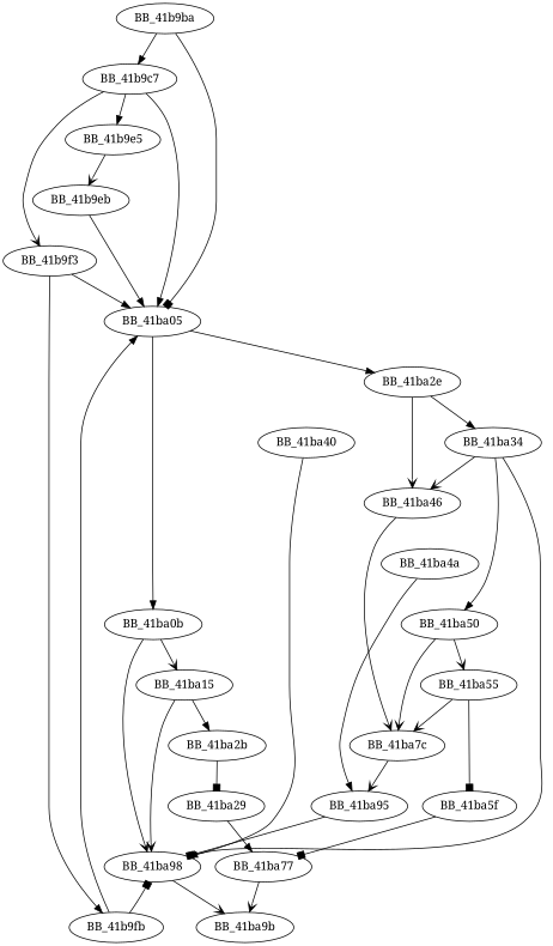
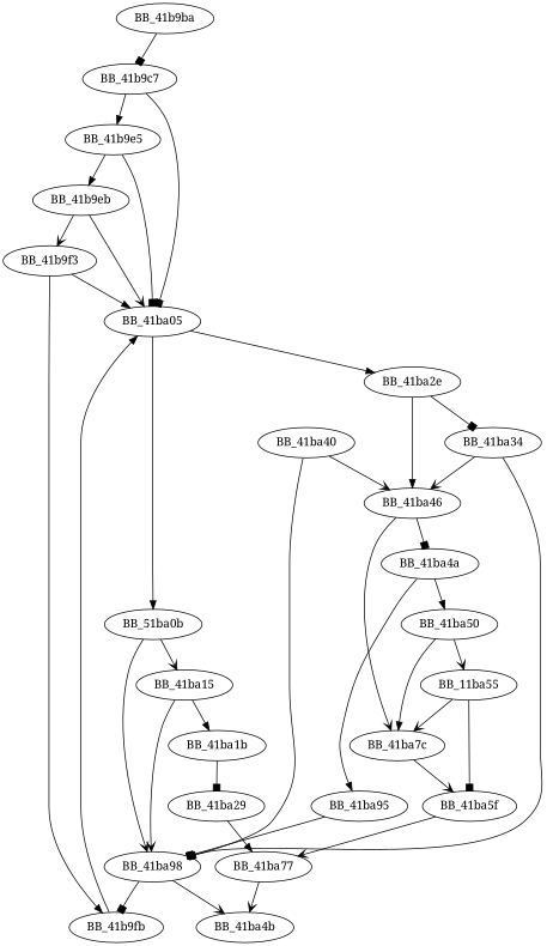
  digraph {
    fontname="Noto Serif"
    node [fontname="Noto Serif"]
    edge [arrowhead=normal fontname="Noto Serif"]
    BB_41b9ba
    BB_41b9c7
    BB_41b9e5
    BB_41ba05
    BB_41b9eb
-   BB_41ba0b
+   BB_41ba0b [label=BB_51ba0b]
    BB_41ba2e
    BB_41b9f3
    BB_41ba98
    BB_41ba15
    BB_41ba34
    BB_41ba46
    BB_41b9fb
-   BB_41ba9b
-   BB_41ba1b [label=BB_41ba2b]
+   BB_41ba9b [label=BB_41ba4b]
+   BB_41ba1b
    BB_41ba4a
    BB_41ba7c
    BB_41ba29
    BB_41ba77
    BB_41ba40
    BB_41ba50
    BB_41ba95
-   BB_41ba55
+   BB_41ba55 [label=BB_11ba55]
    BB_41ba5f
-   BB_41b9ba -> BB_41b9c7
+   BB_41b9ba -> BB_41b9c7 [arrowhead=box]
    BB_41b9c7 -> BB_41b9e5
-   BB_41b9c7 -> BB_41ba05
-   BB_41b9ba -> BB_41ba05 [arrowhead=box]
-   BB_41b9e5 -> BB_41b9eb [arrowhead=vee]
+   BB_41b9c7 -> BB_41ba05 [arrowhead=box]
+   BB_41b9e5 -> BB_41ba05 [arrowhead=box]
+   BB_41b9e5 -> BB_41b9eb
    BB_41ba05 -> BB_41ba0b
    BB_41ba05 -> BB_41ba2e
-   BB_41b9eb -> BB_41ba05
-   BB_41b9c7 -> BB_41b9f3 [arrowhead=vee]
+   BB_41b9eb -> BB_41ba05 [arrowhead=vee]
+   BB_41b9eb -> BB_41b9f3 [arrowhead=vee]
    BB_41ba0b -> BB_41ba98 [arrowhead=vee]
    BB_41ba0b -> BB_41ba15 [arrowhead=vee]
-   BB_41ba2e -> BB_41ba34
-   BB_41ba2e -> BB_41ba46 [arrowhead=vee]
+   BB_41ba2e -> BB_41ba34 [arrowhead=box]
+   BB_41ba2e -> BB_41ba46
    BB_41b9f3 -> BB_41ba05
    BB_41b9f3 -> BB_41b9fb
    BB_41ba98 -> BB_41ba9b [arrowhead=vee]
    BB_41ba15 -> BB_41ba98 [arrowhead=vee]
    BB_41ba15 -> BB_41ba1b
    BB_41ba34 -> BB_41ba98 [arrowhead=box]
    BB_41ba34 -> BB_41ba46 [arrowhead=vee]
+   BB_41ba46 -> BB_41ba4a [arrowhead=box]
    BB_41ba46 -> BB_41ba7c [arrowhead=vee]
    BB_41b9fb -> BB_41ba05
-   BB_41b9fb -> BB_41ba98 [arrowhead=box]
+   BB_41ba98 -> BB_41b9fb [arrowhead=box]
    BB_41ba1b -> BB_41ba29 [arrowhead=box]
-   BB_41ba34 -> BB_41ba50
+   BB_41ba4a -> BB_41ba50
    BB_41ba4a -> BB_41ba95
-   BB_41ba7c -> BB_41ba95 [arrowhead=vee]
+   BB_41ba7c -> BB_41ba5f [arrowhead=vee]
    BB_41ba29 -> BB_41ba77
    BB_41ba77 -> BB_41ba9b [arrowhead=vee]
-   BB_41ba40 -> BB_41ba98
-   BB_41ba50 -> BB_41ba7c [arrowhead=vee]
+   BB_41ba40 -> BB_41ba98 [arrowhead=box]
+   BB_41ba40 -> BB_41ba46 [arrowhead=vee]
+   BB_41ba50 -> BB_41ba7c
    BB_41ba50 -> BB_41ba55 [arrowhead=vee]
-   BB_41ba95 -> BB_41ba98
+   BB_41ba95 -> BB_41ba98 [arrowhead=box]
    BB_41ba55 -> BB_41ba7c [arrowhead=vee]
    BB_41ba55 -> BB_41ba5f [arrowhead=box]
-   BB_41ba5f -> BB_41ba77 [arrowhead=box]
+   BB_41ba5f -> BB_41ba77 [arrowhead=vee]
  }
